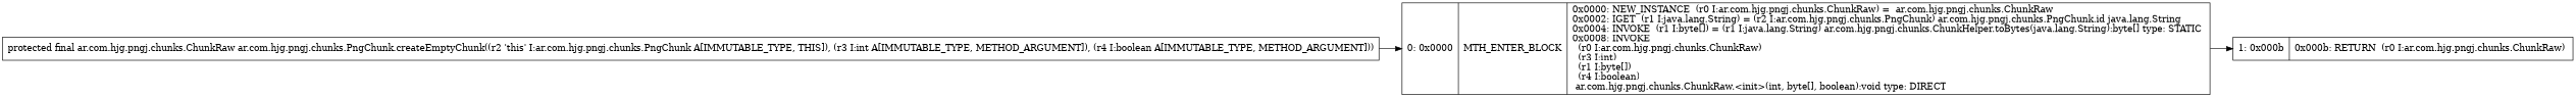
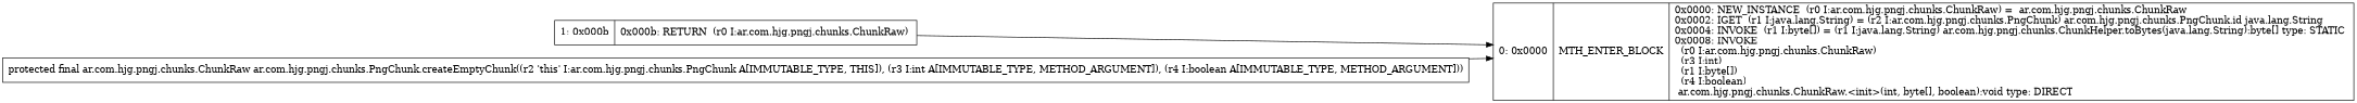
  digraph {
    rankdir=LR
    node [shape=record]
    n1 [label="{0\:\ 0x0000|MTH_ENTER_BLOCK\l|0x0000: NEW_INSTANCE  (r0 I:ar.com.hjg.pngj.chunks.ChunkRaw) =  ar.com.hjg.pngj.chunks.ChunkRaw \l0x0002: IGET  (r1 I:java.lang.String) = (r2 I:ar.com.hjg.pngj.chunks.PngChunk) ar.com.hjg.pngj.chunks.PngChunk.id java.lang.String \l0x0004: INVOKE  (r1 I:byte[]) = (r1 I:java.lang.String) ar.com.hjg.pngj.chunks.ChunkHelper.toBytes(java.lang.String):byte[] type: STATIC \l0x0008: INVOKE  \l  (r0 I:ar.com.hjg.pngj.chunks.ChunkRaw)\l  (r3 I:int)\l  (r1 I:byte[])\l  (r4 I:boolean)\l ar.com.hjg.pngj.chunks.ChunkRaw.\<init\>(int, byte[], boolean):void type: DIRECT \l}"]
    n2 [label="{1\:\ 0x000b|0x000b: RETURN  (r0 I:ar.com.hjg.pngj.chunks.ChunkRaw) \l}"]
    n3 [label="{protected final ar.com.hjg.pngj.chunks.ChunkRaw ar.com.hjg.pngj.chunks.PngChunk.createEmptyChunk((r2 'this' I:ar.com.hjg.pngj.chunks.PngChunk A[IMMUTABLE_TYPE, THIS]), (r3 I:int A[IMMUTABLE_TYPE, METHOD_ARGUMENT]), (r4 I:boolean A[IMMUTABLE_TYPE, METHOD_ARGUMENT])) }"]
-   n1 -> n2
+   n2 -> n1
    n3 -> n1
  }
